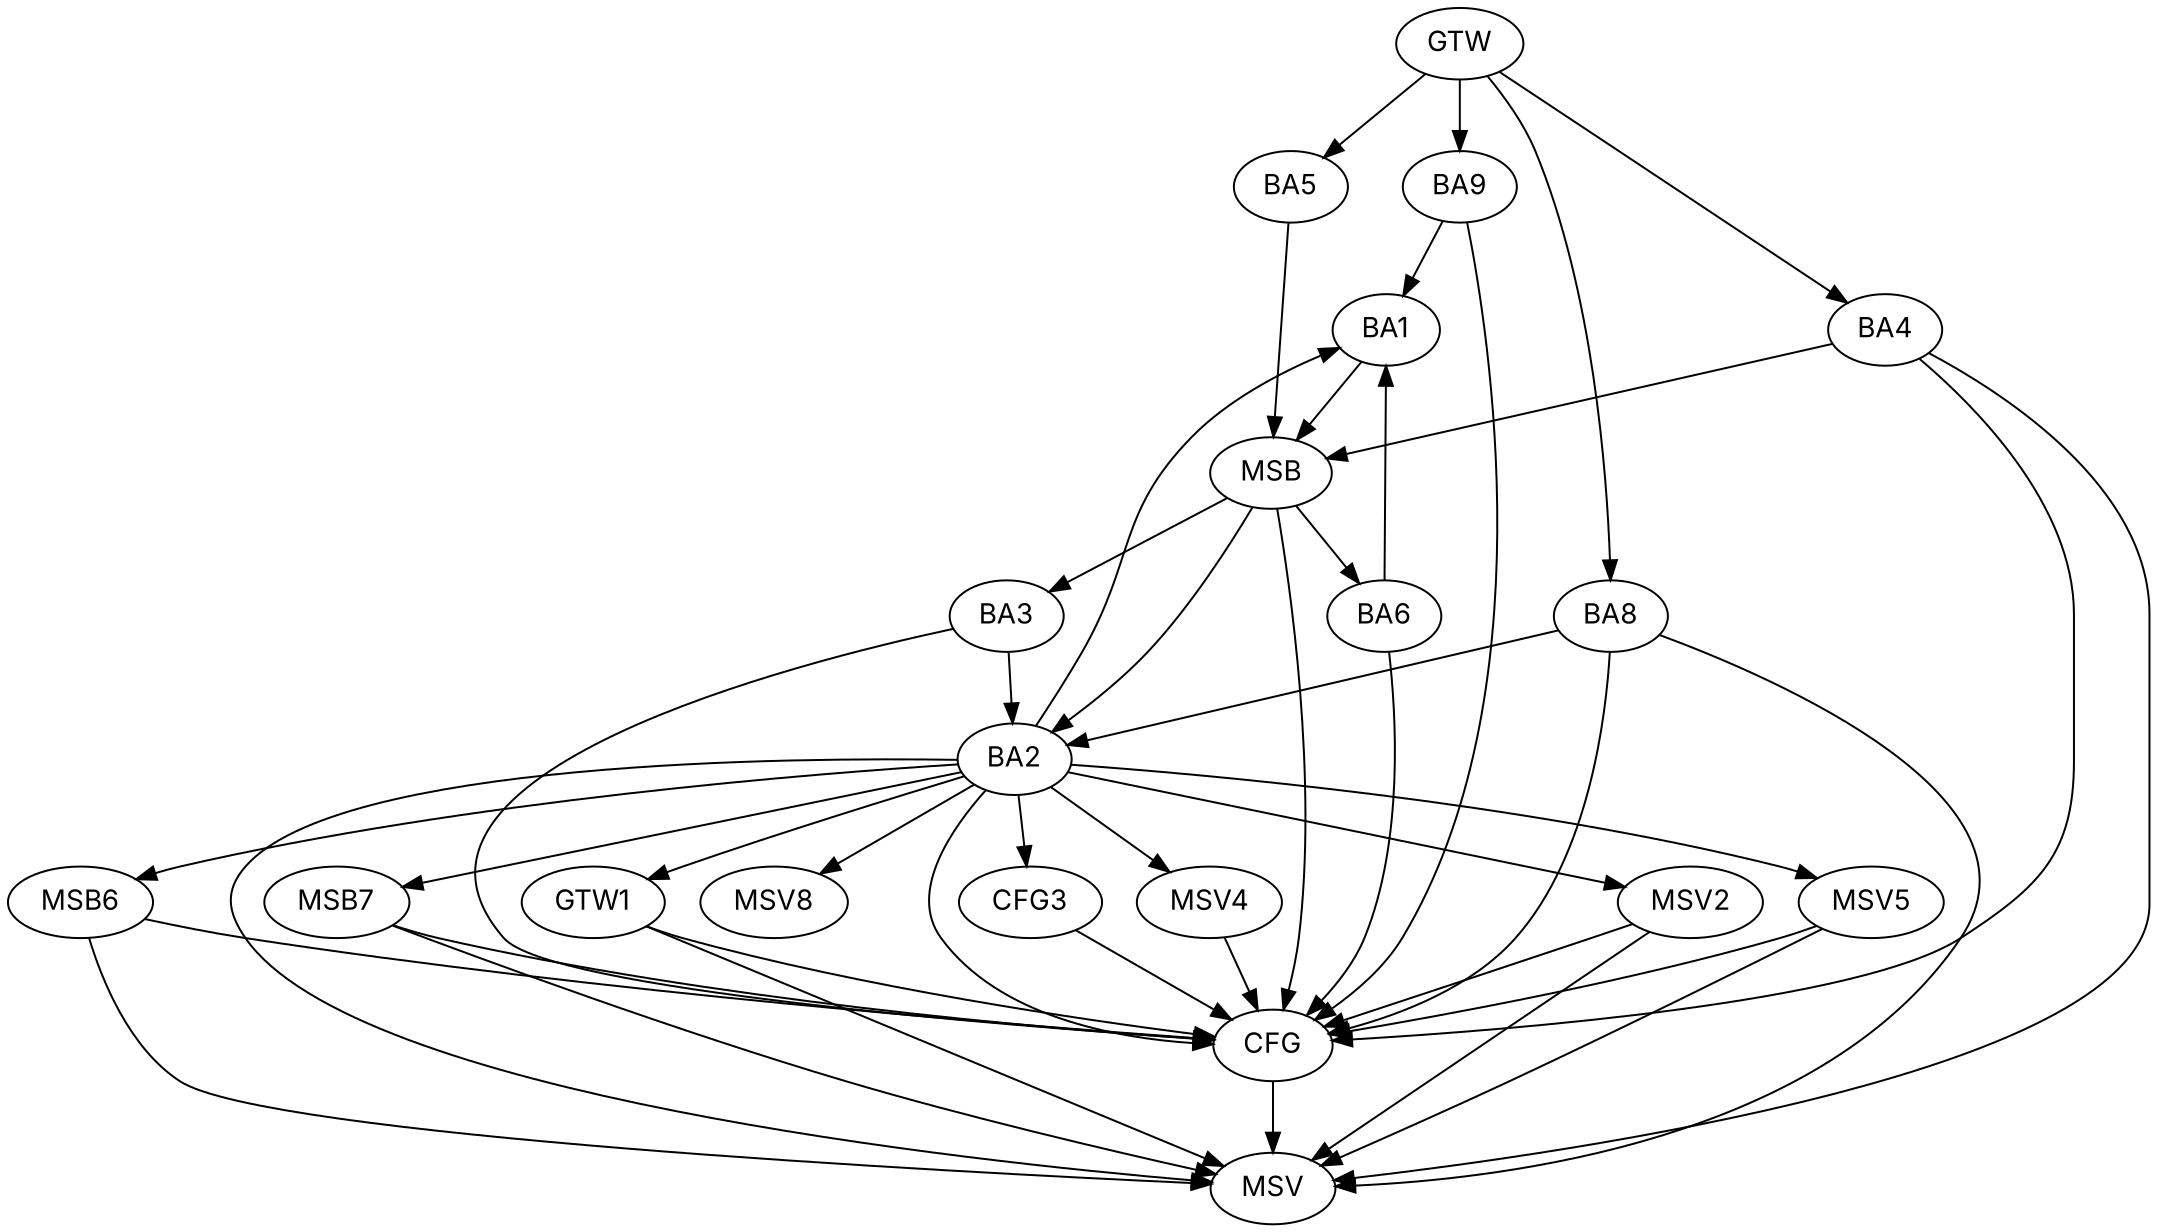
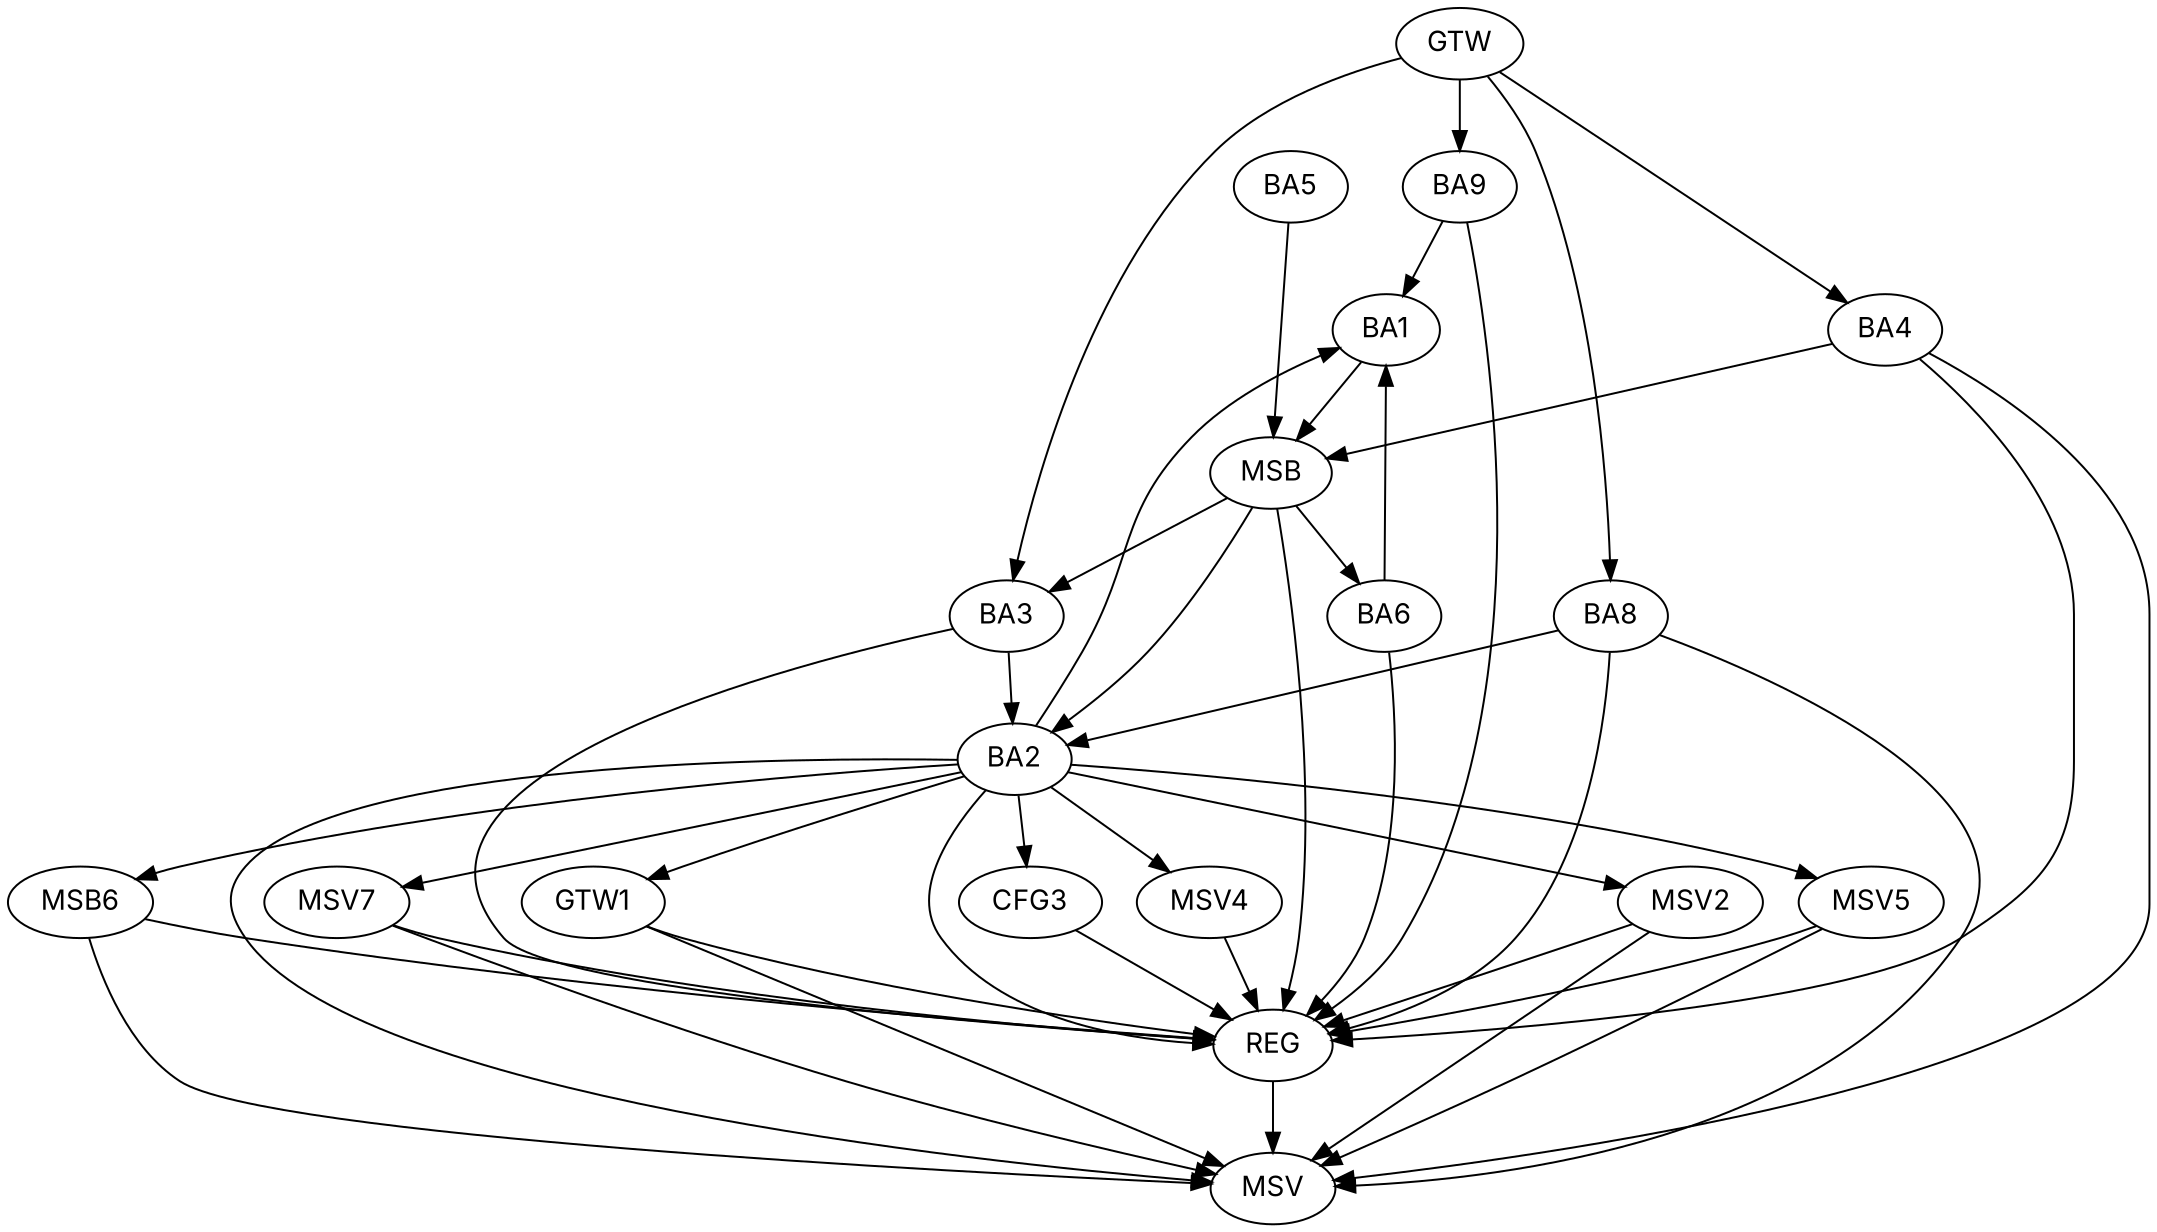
  strict digraph {
    fontname=Inter
    node [fontname=Inter]
    edge [fontname=Inter]
    n1 [label=BA1]
    n2 [label=MSB]
    n3 [label=BA2]
-   n4 [label=CFG]
+   n4 [label=REG]
    n5 [label=BA3]
    n6 [label=BA6]
    n7 [label=MSV]
    n8 [label=GTW1]
    n9 [label=MSV2]
    n10 [label=CFG3]
    n11 [label=MSV4]
    n12 [label=MSV5]
    n13 [label=MSB6]
-   n14 [label=MSB7]
-   n15 [label=MSV8]
+   n14 [label=MSV7]
    n16 [label=BA4]
    n17 [label=BA5]
    n18 [label=BA8]
    n19 [label=BA9]
    n20 [label=GTW]
    n1 -> n2
    n2 -> n3
    n2 -> n4
    n2 -> n5
    n2 -> n6
    n3 -> n1
    n3 -> n4
    n3 -> n7
    n3 -> n8
    n3 -> n9
    n3 -> n10
    n3 -> n11
    n3 -> n12
    n3 -> n13
    n3 -> n14
-   n3 -> n15
    n4 -> n7
    n5 -> n3
    n5 -> n4
    n6 -> n1
    n6 -> n4
    n8 -> n4
    n8 -> n7
    n9 -> n4
    n9 -> n7
    n10 -> n4
    n11 -> n4
    n12 -> n4
    n12 -> n7
    n13 -> n4
    n13 -> n7
    n14 -> n4
    n14 -> n7
    n16 -> n2
    n16 -> n4
    n16 -> n7
    n17 -> n2
    n18 -> n3
    n18 -> n4
    n18 -> n7
    n19 -> n1
    n19 -> n4
    n20 -> n16
-   n20 -> n17
+   n20 -> n5
    n20 -> n18
    n20 -> n19
  }
